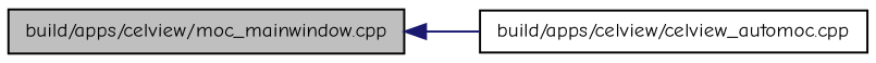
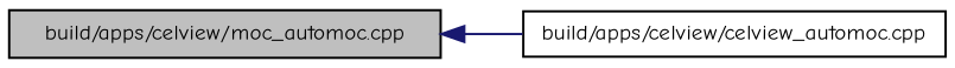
  digraph {
    rankdir=LR
    fontname="Comic Neue"
    node [color=black fontname="Comic Neue" fontsize=10 shape=record style=filled]
-   n1 [fillcolor=grey75 fontcolor=black height=0.2 label="build/apps/celview/moc_mainwindow.cpp" width=0.4]
+   n1 [fillcolor=grey75 fontcolor=black height=0.2 label="build/apps/celview/moc_automoc.cpp" width=0.4]
    n2 [fillcolor=white height=0.2 label="build/apps/celview/celview_automoc.cpp" width=0.4]
    n1 -> n2 [color=midnightblue dir=back fontname="Comic Neue" fontsize=10 labelfontname=Helvetica labelfontsize=10 style=solid]
  }
